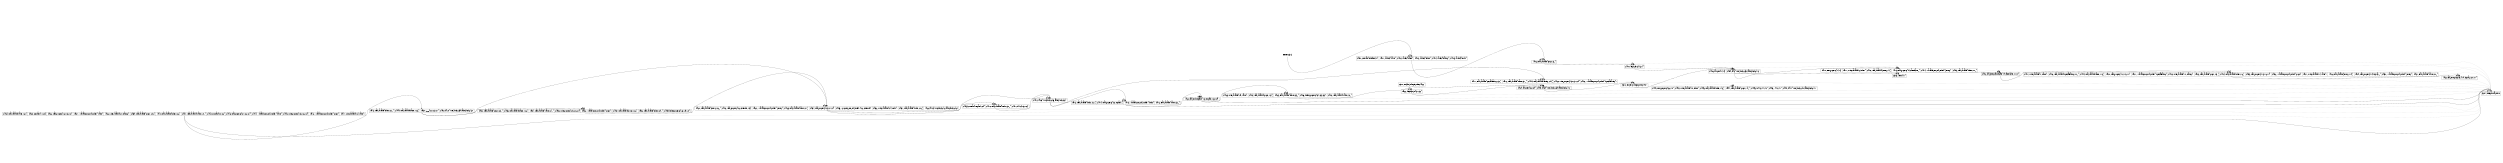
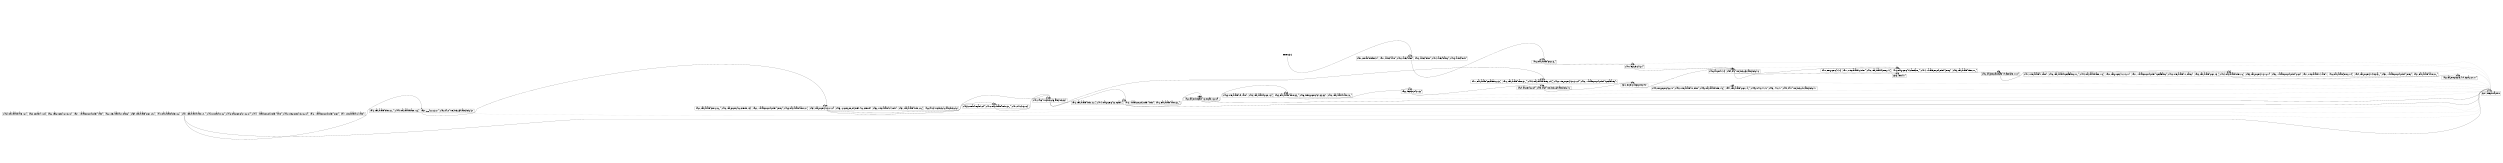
  digraph {
    rankdir=LR
    node [shape=record]
    edge [headport=n tailport=s]
    n1 [label=BB_entry513 shape=none]
    n2 [label="{24900: constant[undefined,v1]|24901: vardecl['value']|24902: vardecl['name']|24903: vardecl['index']|24904: vardecl['easing']|24905: vardecl['hooks']}"]
    n3 [label="{24906: read-variable['props',v3,-]}"]
    n4 [label="{24907: begin-for-in[v3,v4]}"]
    n5 [label="{25014: exceptional-return}"]
    n6 [label="{24908: has-next[v4,v5]|24909: if[v5](true-block:8452,false-block:8473)}"]
    n7 [label="{24910: next-property[v4,v6]|24911: write-variable[v6,'index']|24912: read-variable['jQuery',v9,-]|24913: read-property[v9,'camelCase',-]|24914: \<variable-non-null-undef\>['jQuery']|24915: read-variable['index',v10,-]}"]
    n8 [label="{25013: return[v1]}"]
    n9 [label="{24916: call-jQuery.camelCase [v9,'camelCase',v10,v7]}"]
    n10 [label="{24917: write-variable[v7,'name']*|24918: read-variable['specialEasing',v12,-]|24919: read-variable['name',v13,-]|24920: read-property[v12,v13,v11]|24921: \<variable-non-null-undef\>['specialEasing']|24922: write-variable[v11,'easing']*|24923: read-variable['props',v15,-]|24924: read-variable['index',v16,-]|24925: read-property[v15,v16,v14]|24926: \<variable-non-null-undef\>['props']|24927: write-variable[v14,'value']*|24928: read-variable['jQuery',v19,-]|24929: read-property[v19,'isArray',-]|24930: \<variable-non-null-undef\>['jQuery']|24931: read-variable['value',v20,-]}"]
    n11 [label="{24932: call-jQuery.isArray [v19,'isArray',v20,v17]}"]
    n12 [label="{24934: read-variable['value',v22,-]|24935: constant[1.0,v23]|24936: read-property[v22,v23,v21]|24937: \<variable-non-null-undef\>['value']|24938: write-variable[v21,'easing']*|24939: read-variable['props',v25,-]|24940: read-variable['index',v26,-]|24941: read-variable['value',v27,-]|24942: constant[0.0,v28]|24943: read-property[v27,v28,v24]|24944: \<variable-non-null-undef\>['value']|24945: write-property[v25,v26,v24]|24946: \<variable-non-null-undef\>['props']|24947: write-variable[v24,'value']*}"]
    n13 [label="{24948: read-variable['index',v22,-]|24949: read-variable['name',v23,-]|24950: !==[v22,v23,v21]|24951: if[v21](true-block:8459,false-block:8460)}"]
-   n14 [label="{24952: read-variable['props',v25,-]|24953: read-variable['name',v26,-]|24954: read-variable['value',v24,-]|24955: write-property[v25,v26,v24]|24956: \<variable-non-null-undef\>['props']*|24957: read-variable['props',v28,-]|24958: read-variable['index',v29,-]|24959: delete-property[v28,v29,v27]*}"]
    n15 [label="{24960: read-variable['jQuery',v26,-]|24961: read-property[v26,'cssHooks',v25]|24962: \<variable-non-null-undef\>['jQuery']|24963: read-variable['name',v27,-]|24964: read-property[v25,v27,v24]|24965: \<property-non-null-undef\>[v26,'cssHooks']|24966: write-variable[v24,'hooks']*|24967: read-variable['hooks',v28,-]|24968: if[v28](true-block:8461,false-block:8462)}"]
    n16 [label="{24972: if[v28](true-block:8463,false-block:8464)}"]
    n17 [label="{24969: constant[\"expand\",v29]|24970: read-variable['hooks',v30,-]|24971: in[v29,v30,v28]}"]
    n18 [label="{24973: read-variable['hooks',v31,-]|24974: read-property[v31,'expand',-]|24975: \<variable-non-null-undef\>['hooks']|24976: read-variable['value',v32,-]}"]
    n19 [label="{24977: read-variable['specialEasing',v30,-]|24978: read-variable['name',v31,-]|24979: read-variable['easing',v29,-]|24980: write-property[v30,v31,v29]|24981: \<variable-non-null-undef\>['specialEasing']*}"]
    n20 [label="{24982: call-hooks.expand [v31,'expand',v32,v29]}"]
    n21 [label="{25012: end-for-in(begin-node:24907)}"]
    n22 [label="{24983: write-variable[v29,'value']*|24984: read-variable['props',v34,-]|24985: read-variable['name',v35,-]|24986: delete-property[v34,v35,v33]*|24987: read-variable['value',v37,-]}"]
    n23 [label="{24988: begin-for-in[v37,v38]}"]
    n24 [label="{24989: has-next[v38,v39]|24990: if[v39](true-block:8469,false-block:8472)}"]
    n25 [label="{24991: next-property[v38,v40]|24992: write-variable[v40,'index']|24993: read-variable['index',v43,-]|24994: read-variable['props',v44,-]|24995: in[v43,v44,v42]|24996: ![v42,v41]|24997: if[v41](true-block:8470,false-block:8471)}"]
-   n26 [label="{25011: end-for-in(begin-node:24988)}"]
    n1 -> n2 [headlabel="    8448"]
    n2 -> n3 [headlabel="      8449"]
    n3 -> n4 [headlabel="      8450"]
    n3 -> n5 [color=gray headlabel="      8474"]
    n4 -> n5 [color=gray]
    n4 -> n6 [headlabel="      8451"]
    n6 -> n7 [headlabel="      8452"]
    n6 -> n8 [headlabel="      8473"]
    n7 -> n5 [color=gray]
    n7 -> n9 [headlabel="      8453"]
    n9 -> n5 [color=gray]
    n9 -> n10 [headlabel="      8454"]
    n10 -> n5 [color=gray]
    n10 -> n11 [headlabel="      8455"]
    n11 -> n5 [color=gray]
    n12 -> n5 [color=black]
    n12 -> n13
    n13 -> n5 [color=gray]
-   n13 -> n14 [headlabel="      8459"]
    n13 -> n15 [headlabel="      8460"]
-   n14 -> n15
    n15 -> n5 [color=gray]
    n15 -> n16 [headlabel="      8462"]
    n15 -> n17 [headlabel="      8461"]
    n16 -> n18 [headlabel="      8463"]
    n16 -> n19 [headlabel="      8464"]
    n17 -> n5 [color=gray]
    n17 -> n16
    n18 -> n5 [color=black]
    n18 -> n20 [headlabel="      8465"]
    n19 -> n5 [color=gray]
    n19 -> n21 [color=gray headlabel="      8472"]
    n20 -> n5 [color=black]
    n20 -> n22 [headlabel="      8466"]
    n21 -> n6
    n22 -> n5 [color=gray]
    n22 -> n23 [headlabel="      8467"]
    n23 -> n5 [color=gray]
    n23 -> n24 [headlabel="      8468"]
    n24 -> n21
    n24 -> n25 [color=gray headlabel="      8469"]
    n25 -> n5 [color=gray]
-   n26 -> n24
  }
